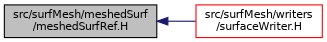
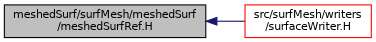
  digraph {
    rankdir=LR
    node [fontname=Helvetica fontsize=10 shape=record]
-   n1 [color=black fillcolor=grey75 fontcolor=black height=0.2 label="src/surfMesh/meshedSurf\l/meshedSurfRef.H" style=filled width=0.4]
+   n1 [color=black fillcolor=grey75 fontcolor=black height=0.2 label="meshedSurf/surfMesh/meshedSurf\l/meshedSurfRef.H" style=filled width=0.4]
    n2 [color=red height=0.2 label="src/surfMesh/writers\l/surfaceWriter.H" width=0.4]
    n1 -> n2 [color=midnightblue dir=back fontname=Helvetica fontsize=10 labelfontname=Helvetica labelfontsize=10 style=solid]
  }
